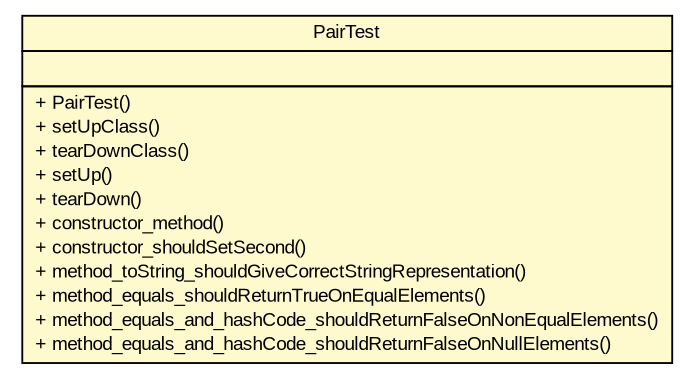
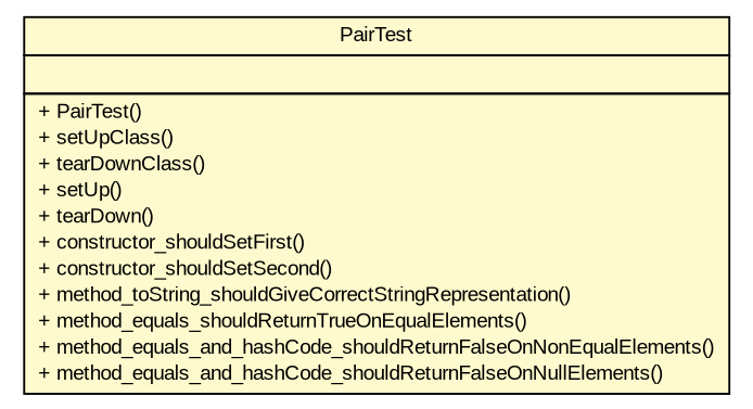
  digraph {
    nodesep=0.25
    ranksep=0.5
-   n1 [fontcolor=black fontname=arial fontsize=10.0 label=<<table title="com.github.tilastokeskus.matertis.util.PairTest" border="0" cellborder="1" cellspacing="0" cellpadding="2" port="p" bgcolor="lemonChiffon" href="./PairTest.html"> 		<tr><td><table border="0" cellspacing="0" cellpadding="1"> <tr><td align="center" balign="center"> PairTest </td></tr> 		</table></td></tr> 		<tr><td><table border="0" cellspacing="0" cellpadding="1"> <tr><td align="left" balign="left">  </td></tr> 		</table></td></tr> 		<tr><td><table border="0" cellspacing="0" cellpadding="1"> <tr><td align="left" balign="left"> + PairTest() </td></tr> <tr><td align="left" balign="left"> + setUpClass() </td></tr> <tr><td align="left" balign="left"> + tearDownClass() </td></tr> <tr><td align="left" balign="left"> + setUp() </td></tr> <tr><td align="left" balign="left"> + tearDown() </td></tr> <tr><td align="left" balign="left"> + constructor_method() </td></tr> <tr><td align="left" balign="left"> + constructor_shouldSetSecond() </td></tr> <tr><td align="left" balign="left"> + method_toString_shouldGiveCorrectStringRepresentation() </td></tr> <tr><td align="left" balign="left"> + method_equals_shouldReturnTrueOnEqualElements() </td></tr> <tr><td align="left" balign="left"> + method_equals_and_hashCode_shouldReturnFalseOnNonEqualElements() </td></tr> <tr><td align="left" balign="left"> + method_equals_and_hashCode_shouldReturnFalseOnNullElements() </td></tr> 		</table></td></tr> 		</table>> shape=plaintext]
+   n1 [fontcolor=black fontname=arial fontsize=10.0 label=<<table title="com.github.tilastokeskus.matertis.util.PairTest" border="0" cellborder="1" cellspacing="0" cellpadding="2" port="p" bgcolor="lemonChiffon" href="./PairTest.html"> 		<tr><td><table border="0" cellspacing="0" cellpadding="1"> <tr><td align="center" balign="center"> PairTest </td></tr> 		</table></td></tr> 		<tr><td><table border="0" cellspacing="0" cellpadding="1"> <tr><td align="left" balign="left">  </td></tr> 		</table></td></tr> 		<tr><td><table border="0" cellspacing="0" cellpadding="1"> <tr><td align="left" balign="left"> + PairTest() </td></tr> <tr><td align="left" balign="left"> + setUpClass() </td></tr> <tr><td align="left" balign="left"> + tearDownClass() </td></tr> <tr><td align="left" balign="left"> + setUp() </td></tr> <tr><td align="left" balign="left"> + tearDown() </td></tr> <tr><td align="left" balign="left"> + constructor_shouldSetFirst() </td></tr> <tr><td align="left" balign="left"> + constructor_shouldSetSecond() </td></tr> <tr><td align="left" balign="left"> + method_toString_shouldGiveCorrectStringRepresentation() </td></tr> <tr><td align="left" balign="left"> + method_equals_shouldReturnTrueOnEqualElements() </td></tr> <tr><td align="left" balign="left"> + method_equals_and_hashCode_shouldReturnFalseOnNonEqualElements() </td></tr> <tr><td align="left" balign="left"> + method_equals_and_hashCode_shouldReturnFalseOnNullElements() </td></tr> 		</table></td></tr> 		</table>> shape=plaintext]
  }
